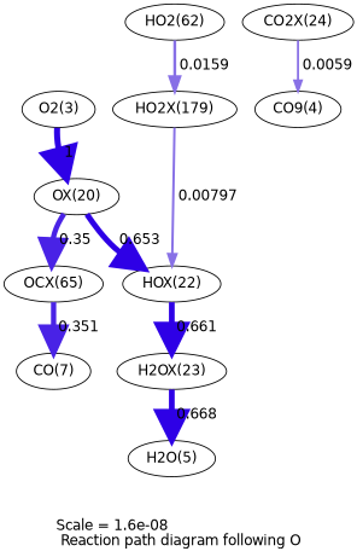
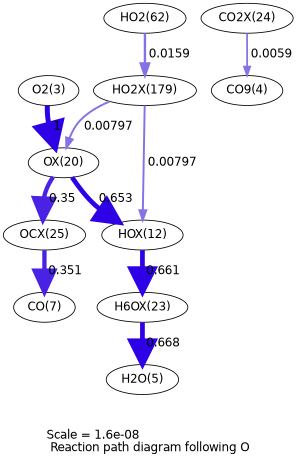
  digraph {
    fontname=Helvetica
    label="Scale = 1.6e-08\l Reaction path diagram following O"
    node [fontname=Helvetica]
    edge [arrowsize=2.84 color="0.7, 0.508, 0.9" fontname=Helvetica penwidth=5.21]
    n1 [label="O2(3)"]
    n2 [label="OX(20)"]
-   n3 [label="HOX(22)"]
-   n4 [label="OCX(65)"]
-   n5 [label="H2OX(23)"]
+   n3 [label="HOX(12)"]
+   n4 [label="OCX(25)"]
+   n5 [label="H6OX(23)"]
    n6 [label="CO(7)"]
    n7 [label="H2O(5)"]
    n8 [label="HO2X(179)"]
    n9 [label="CO2X(24)"]
    n10 [label="CO9(4)"]
    n11 [label="HO2(62)"]
    n1 -> n2 [arrowsize=3 color="0.7, 1.5, 0.9" label=" 1" penwidth=6]
    n2 -> n3 [color="0.7, 1.15, 0.9" label=" 0.653" penwidth=5.68]
    n2 -> n4 [arrowsize=2.6 color="0.7, 0.85, 0.9" label=" 0.35"]
    n3 -> n5 [color="0.7, 1.16, 0.9" label=" 0.661" penwidth=5.69]
    n4 -> n6 [arrowsize=2.6 color="0.7, 0.851, 0.9" label=" 0.351"]
    n5 -> n7 [arrowsize=2.85 color="0.7, 1.17, 0.9" label=" 0.668" penwidth=5.7]
+   n8 -> n2 [arrowsize=1.18 label=" 0.00797" penwidth=2.35]
    n8 -> n3 [arrowsize=1.18 label=" 0.00797" penwidth=2.35]
    n9 -> n10 [arrowsize=1.06 color="0.7, 0.506, 0.9" label=" 0.0059" penwidth=2.13]
    n11 -> n8 [arrowsize=1.44 color="0.7, 0.516, 0.9" label=" 0.0159" penwidth=2.87]
  }
